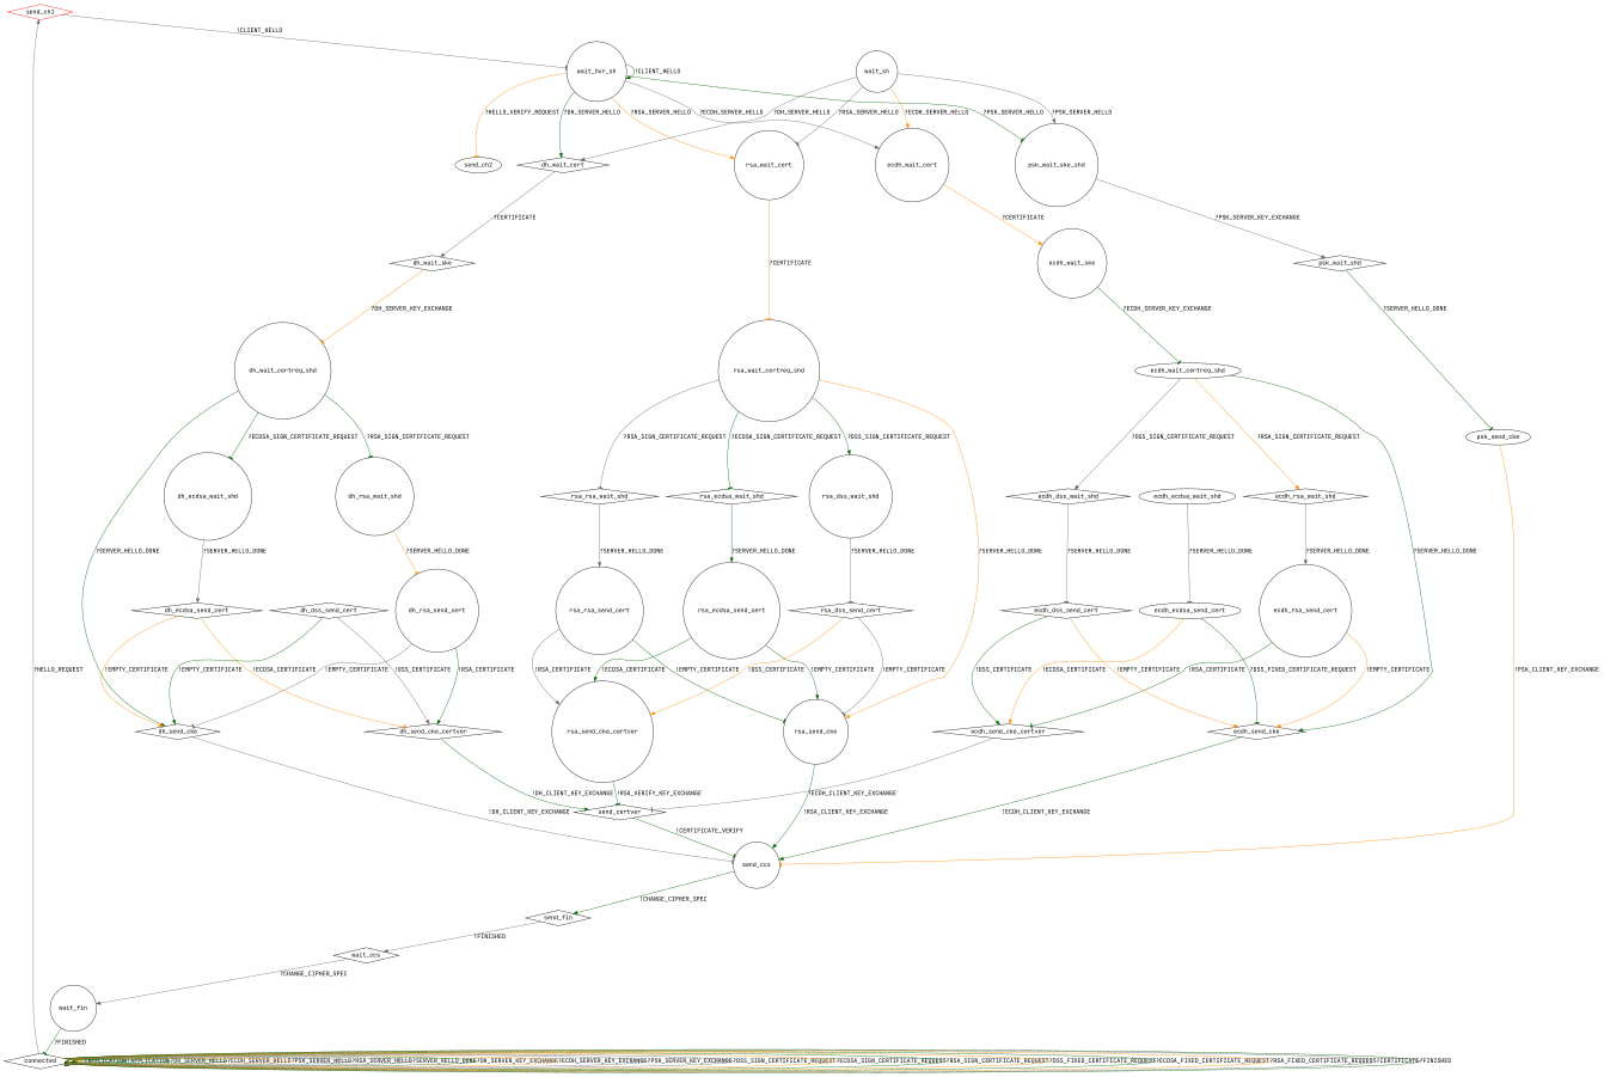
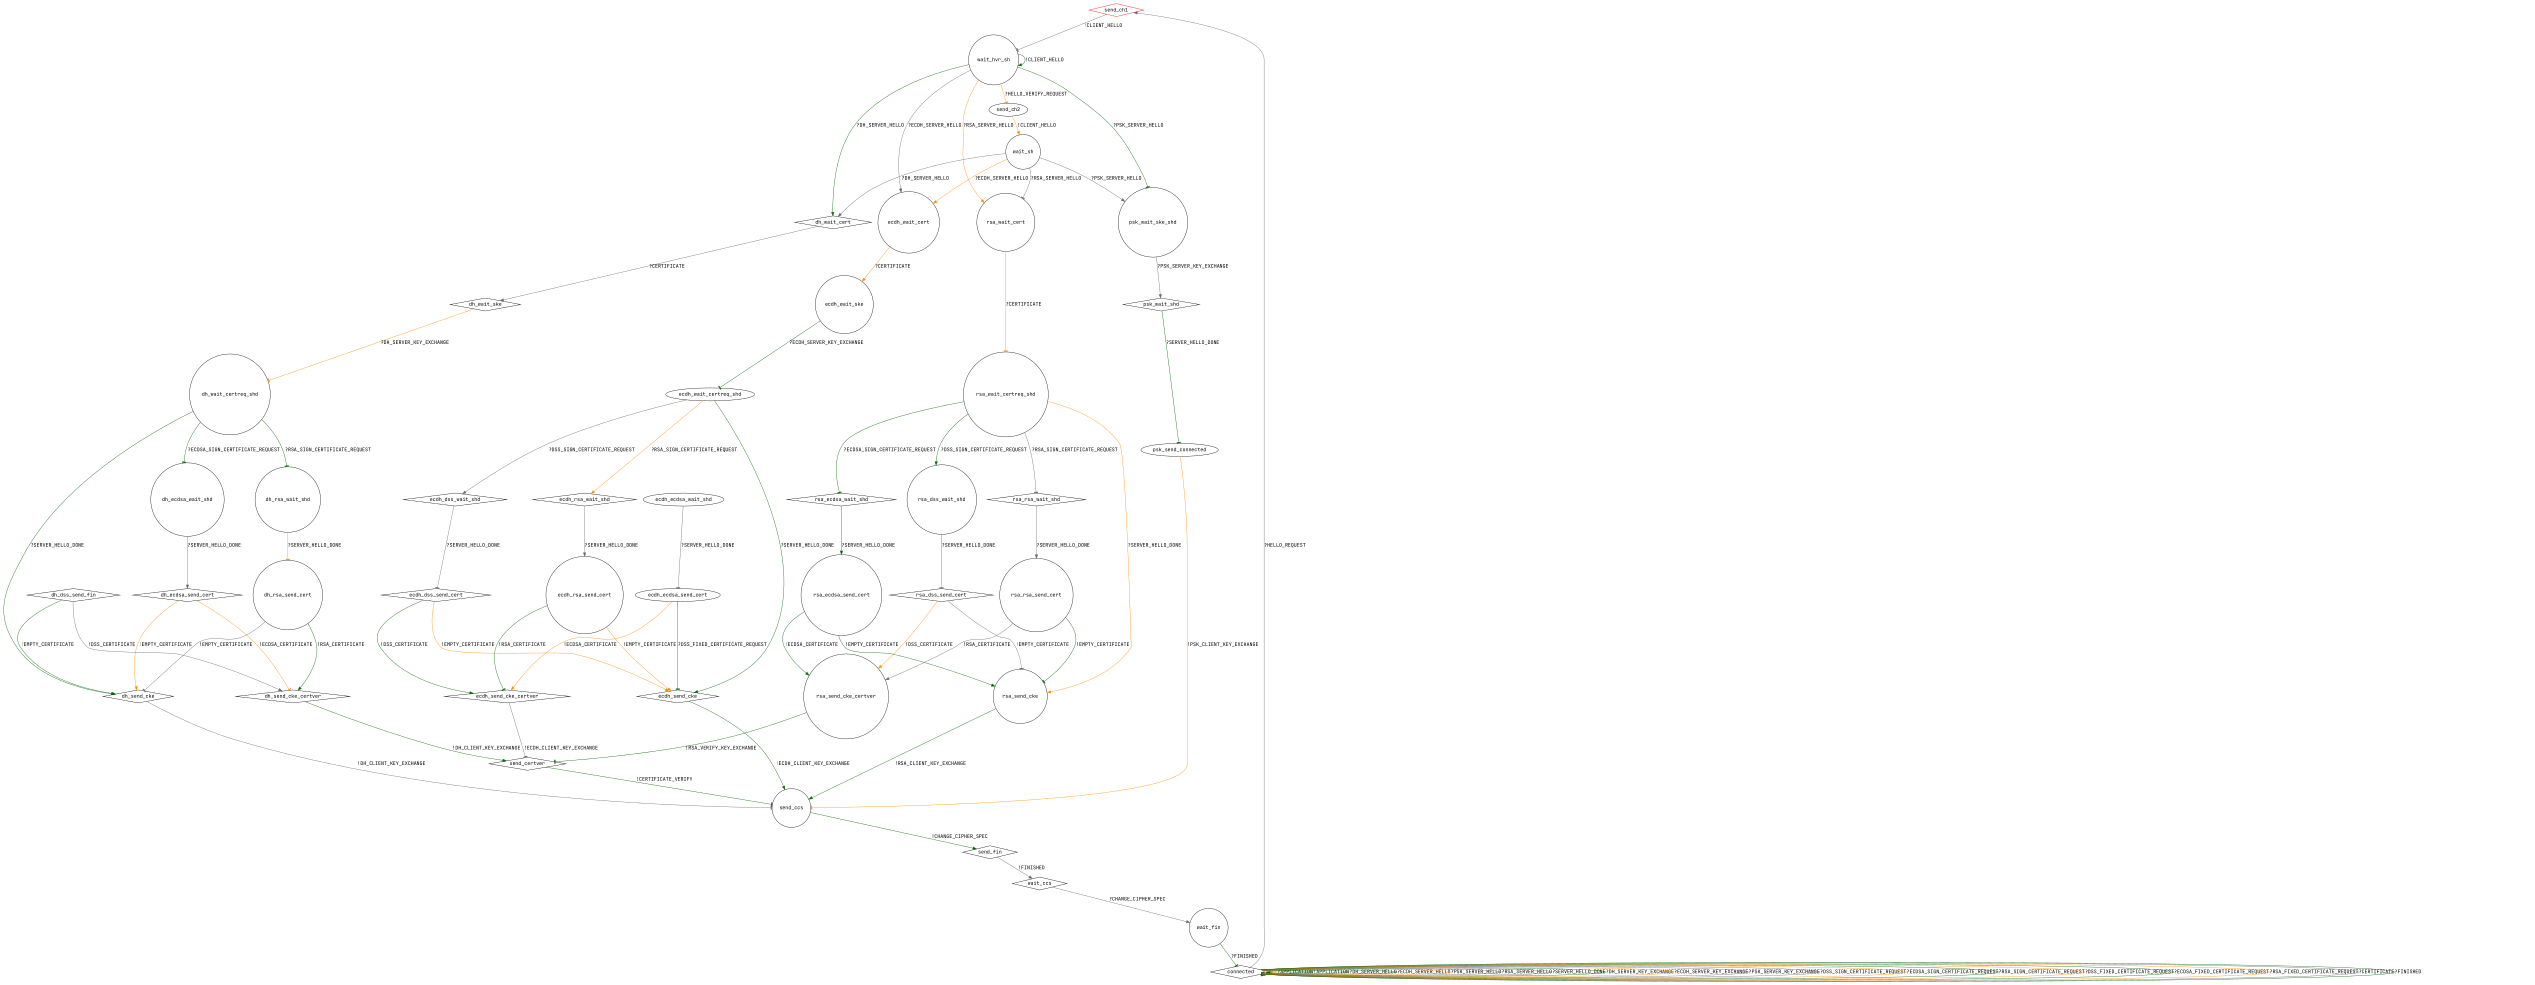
  digraph {
    fontname="JetBrains Mono"
    node [fontname="JetBrains Mono" shape=diamond]
    edge [arrowhead=normal color=darkgreen fontname="JetBrains Mono"]
    send_ch1 [color=red]
    wait_hvr_sh [shape=circle]
    send_ch2 [shape=ellipse]
    psk_wait_ske_shd [shape=circle]
    dh_wait_cert
    ecdh_wait_cert [shape=circle]
    rsa_wait_cert [shape=circle]
    connected
    wait_sh [shape=circle]
    psk_wait_shd
    dh_wait_ske
    ecdh_wait_ske [shape=circle]
    rsa_wait_certreq_shd [shape=circle]
-   psk_send_cke [shape=ellipse]
+   psk_send_cke [shape=ellipse label=psk_send_connected]
    send_ccs [shape=circle]
    send_fin
    wait_ccs
    dh_wait_certreq_shd [shape=circle]
    dh_ecdsa_wait_shd [shape=circle]
    dh_rsa_wait_shd [shape=circle]
    dh_send_cke
    dh_ecdsa_send_cert
    dh_rsa_send_cert [shape=circle]
-   dh_dss_send_cert
+   dh_dss_send_cert [label=dh_dss_send_fin]
    dh_send_cke_certver
    send_certver
    ecdh_wait_certreq_shd [shape=ellipse]
    ecdh_dss_wait_shd
    ecdh_rsa_wait_shd
    ecdh_send_cke
    ecdh_dss_send_cert
    ecdh_ecdsa_wait_shd [shape=ellipse]
    ecdh_ecdsa_send_cert [shape=ellipse]
    ecdh_rsa_send_cert [shape=circle]
    ecdh_send_cke_certver
    rsa_dss_wait_shd [shape=circle]
    rsa_ecdsa_wait_shd
    rsa_rsa_wait_shd
    rsa_send_cke [shape=circle]
    rsa_dss_send_cert
    rsa_ecdsa_send_cert [shape=circle]
    rsa_rsa_send_cert [shape=circle]
    rsa_send_cke_certver [shape=circle]
    wait_fin [shape=circle]
    send_ch1 -> wait_hvr_sh [arrowhead=tee color=gray40 label="!CLIENT_HELLO"]
    wait_hvr_sh -> wait_hvr_sh [label="!CLIENT_HELLO"]
    wait_hvr_sh -> send_ch2 [arrowhead=tee color=darkorange label="?HELLO_VERIFY_REQUEST"]
    wait_hvr_sh -> psk_wait_ske_shd [arrowhead=tee label="?PSK_SERVER_HELLO"]
    wait_hvr_sh -> dh_wait_cert [label="?DH_SERVER_HELLO"]
    wait_hvr_sh -> ecdh_wait_cert [color=gray40 label="?ECDH_SERVER_HELLO"]
    wait_hvr_sh -> rsa_wait_cert [color=darkorange label="?RSA_SERVER_HELLO"]
+   send_ch2 -> wait_sh [color=darkorange label="!CLIENT_HELLO"]
    psk_wait_ske_shd -> psk_wait_shd [color=gray40 label="?PSK_SERVER_KEY_EXCHANGE"]
    dh_wait_cert -> dh_wait_ske [color=gray40 label="?CERTIFICATE"]
    ecdh_wait_cert -> ecdh_wait_ske [color=darkorange label="?CERTIFICATE"]
    rsa_wait_cert -> rsa_wait_certreq_shd [arrowhead=tee color=darkorange label="?CERTIFICATE"]
    connected -> send_ch1 [color=gray40 label="?HELLO_REQUEST"]
    connected -> connected [color=darkorange label="?APPLICATION"]
    connected -> connected [label="!APPLICATION"]
    connected -> connected [label="?DH_SERVER_HELLO"]
    connected -> connected [label="?ECDH_SERVER_HELLO"]
    connected -> connected [arrowhead=tee color=darkorange label="?PSK_SERVER_HELLO"]
    connected -> connected [arrowhead=tee color=gray40 label="?RSA_SERVER_HELLO"]
    connected -> connected [arrowhead=tee color=gray40 label="?SERVER_HELLO_DONE"]
    connected -> connected [arrowhead=tee label="?DH_SERVER_KEY_EXCHANGE"]
    connected -> connected [color=darkorange label="?ECDH_SERVER_KEY_EXCHANGE"]
    connected -> connected [arrowhead=tee color=gray40 label="?PSK_SERVER_KEY_EXCHANGE"]
    connected -> connected [arrowhead=tee color=gray40 label="?DSS_SIGN_CERTIFICATE_REQUEST"]
    connected -> connected [color=darkorange label="?ECDSA_SIGN_CERTIFICATE_REQUEST"]
    connected -> connected [arrowhead=tee label="?RSA_SIGN_CERTIFICATE_REQUEST"]
    connected -> connected [color=darkorange label="?DSS_FIXED_CERTIFICATE_REQUEST"]
    connected -> connected [label="?ECDSA_FIXED_CERTIFICATE_REQUEST"]
    connected -> connected [color=darkorange label="?RSA_FIXED_CERTIFICATE_REQUEST"]
    connected -> connected [color=gray40 label="?CERTIFICATE"]
    connected -> connected [arrowhead=tee label="?FINISHED"]
    wait_sh -> psk_wait_ske_shd [color=gray40 label="?PSK_SERVER_HELLO"]
    wait_sh -> dh_wait_cert [color=gray40 label="?DH_SERVER_HELLO"]
    wait_sh -> ecdh_wait_cert [color=darkorange label="?ECDH_SERVER_HELLO"]
    wait_sh -> rsa_wait_cert [arrowhead=tee color=gray40 label="?RSA_SERVER_HELLO"]
    psk_wait_shd -> psk_send_cke [arrowhead=tee label="?SERVER_HELLO_DONE"]
    dh_wait_ske -> dh_wait_certreq_shd [arrowhead=tee color=darkorange label="?DH_SERVER_KEY_EXCHANGE"]
    ecdh_wait_ske -> ecdh_wait_certreq_shd [arrowhead=tee label="?ECDH_SERVER_KEY_EXCHANGE"]
    rsa_wait_certreq_shd -> rsa_dss_wait_shd [label="?DSS_SIGN_CERTIFICATE_REQUEST"]
    rsa_wait_certreq_shd -> rsa_ecdsa_wait_shd [arrowhead=tee label="?ECDSA_SIGN_CERTIFICATE_REQUEST"]
    rsa_wait_certreq_shd -> rsa_rsa_wait_shd [arrowhead=tee color=gray40 label="?RSA_SIGN_CERTIFICATE_REQUEST"]
    rsa_wait_certreq_shd -> rsa_send_cke [color=darkorange label="?SERVER_HELLO_DONE"]
    psk_send_cke -> send_ccs [arrowhead=tee color=darkorange label="!PSK_CLIENT_KEY_EXCHANGE"]
    send_ccs -> send_fin [label="!CHANGE_CIPHER_SPEC"]
    send_fin -> wait_ccs [color=gray40 label="!FINISHED"]
    wait_ccs -> wait_fin [color=gray40 label="?CHANGE_CIPHER_SPEC"]
    dh_wait_certreq_shd -> dh_ecdsa_wait_shd [arrowhead=tee label="?ECDSA_SIGN_CERTIFICATE_REQUEST"]
    dh_wait_certreq_shd -> dh_rsa_wait_shd [arrowhead=tee label="?RSA_SIGN_CERTIFICATE_REQUEST"]
    dh_wait_certreq_shd -> dh_send_cke [label="?SERVER_HELLO_DONE"]
    dh_ecdsa_wait_shd -> dh_ecdsa_send_cert [color=gray40 label="?SERVER_HELLO_DONE"]
    dh_rsa_wait_shd -> dh_rsa_send_cert [arrowhead=tee color=darkorange label="?SERVER_HELLO_DONE"]
    dh_send_cke -> send_ccs [arrowhead=tee color=gray40 label="!DH_CLIENT_KEY_EXCHANGE"]
    dh_ecdsa_send_cert -> dh_send_cke [color=darkorange label="!EMPTY_CERTIFICATE"]
    dh_ecdsa_send_cert -> dh_send_cke_certver [arrowhead=tee color=darkorange label="!ECDSA_CERTIFICATE"]
    dh_rsa_send_cert -> dh_send_cke [arrowhead=tee color=gray40 label="!EMPTY_CERTIFICATE"]
    dh_rsa_send_cert -> dh_send_cke_certver [label="!RSA_CERTIFICATE"]
    dh_dss_send_cert -> dh_send_cke [label="!EMPTY_CERTIFICATE"]
    dh_dss_send_cert -> dh_send_cke_certver [color=gray40 label="!DSS_CERTIFICATE"]
    dh_send_cke_certver -> send_certver [label="!DH_CLIENT_KEY_EXCHANGE"]
    send_certver -> send_ccs [arrowhead=tee label="!CERTIFICATE_VERIFY"]
    ecdh_wait_certreq_shd -> ecdh_dss_wait_shd [color=gray40 label="?DSS_SIGN_CERTIFICATE_REQUEST"]
    ecdh_wait_certreq_shd -> ecdh_rsa_wait_shd [color=darkorange label="?RSA_SIGN_CERTIFICATE_REQUEST"]
    ecdh_wait_certreq_shd -> ecdh_send_cke [label="?SERVER_HELLO_DONE"]
    ecdh_dss_wait_shd -> ecdh_dss_send_cert [arrowhead=tee color=gray40 label="?SERVER_HELLO_DONE"]
    ecdh_rsa_wait_shd -> ecdh_rsa_send_cert [color=gray40 label="?SERVER_HELLO_DONE"]
    ecdh_send_cke -> send_ccs [label="!ECDH_CLIENT_KEY_EXCHANGE"]
    ecdh_dss_send_cert -> ecdh_send_cke [color=darkorange label="!EMPTY_CERTIFICATE"]
    ecdh_dss_send_cert -> ecdh_send_cke_certver [label="!DSS_CERTIFICATE"]
    ecdh_ecdsa_wait_shd -> ecdh_ecdsa_send_cert [arrowhead=tee color=gray40 label="?SERVER_HELLO_DONE"]
    ecdh_ecdsa_send_cert -> ecdh_send_cke [arrowhead=tee label="?DSS_FIXED_CERTIFICATE_REQUEST"]
    ecdh_ecdsa_send_cert -> ecdh_send_cke_certver [color=darkorange label="!ECDSA_CERTIFICATE"]
    ecdh_rsa_send_cert -> ecdh_send_cke [color=darkorange label="!EMPTY_CERTIFICATE"]
    ecdh_rsa_send_cert -> ecdh_send_cke_certver [arrowhead=tee label="!RSA_CERTIFICATE"]
    ecdh_send_cke_certver -> send_certver [arrowhead=tee color=gray40 label="!ECDH_CLIENT_KEY_EXCHANGE"]
    rsa_dss_wait_shd -> rsa_dss_send_cert [arrowhead=tee color=gray40 label="?SERVER_HELLO_DONE"]
    rsa_ecdsa_wait_shd -> rsa_ecdsa_send_cert [label="?SERVER_HELLO_DONE"]
    rsa_rsa_wait_shd -> rsa_rsa_send_cert [color=gray40 label="?SERVER_HELLO_DONE"]
    rsa_send_cke -> send_ccs [label="!RSA_CLIENT_KEY_EXCHANGE"]
    rsa_dss_send_cert -> rsa_send_cke [arrowhead=tee color=gray40 label="!EMPTY_CERTIFICATE"]
    rsa_dss_send_cert -> rsa_send_cke_certver [color=darkorange label="!DSS_CERTIFICATE"]
    rsa_ecdsa_send_cert -> rsa_send_cke [label="!EMPTY_CERTIFICATE"]
    rsa_ecdsa_send_cert -> rsa_send_cke_certver [label="!ECDSA_CERTIFICATE"]
    rsa_rsa_send_cert -> rsa_send_cke [arrowhead=tee label="!EMPTY_CERTIFICATE"]
    rsa_rsa_send_cert -> rsa_send_cke_certver [color=gray40 label="!RSA_CERTIFICATE"]
    rsa_send_cke_certver -> send_certver [arrowhead=tee label="!RSA_VERIFY_KEY_EXCHANGE"]
    wait_fin -> connected [arrowhead=tee label="?FINISHED"]
  }
